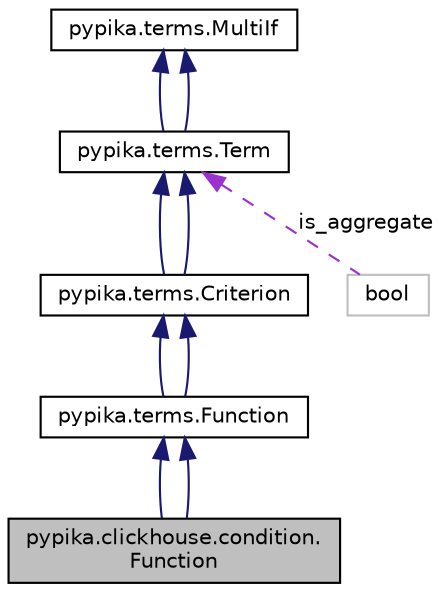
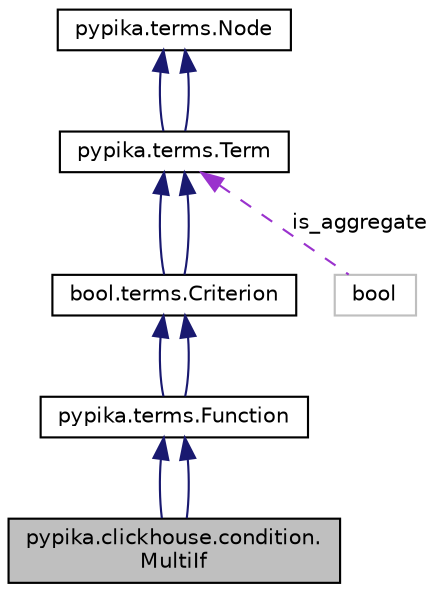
  digraph {
    node [color=black fillcolor=white fontname=Helvetica fontsize=10 shape=record style=filled]
    edge [color=midnightblue dir=back fontname=Helvetica fontsize=10 labelfontname=Helvetica labelfontsize=10 style=solid]
-   n1 [fillcolor=grey75 fontcolor=black height=0.2 label="pypika.clickhouse.condition.\lFunction" width=0.4]
+   n1 [fillcolor=grey75 fontcolor=black height=0.2 label="pypika.clickhouse.condition.\lMultiIf" width=0.4]
    n2 [height=0.2 label="pypika.terms.Function" width=0.4]
-   n3 [height=0.2 label="pypika.terms.Criterion" width=0.4]
+   n3 [height=0.2 label="bool.terms.Criterion" width=0.4]
    n4 [height=0.2 label="pypika.terms.Term" width=0.4]
    n5 [color=grey75 height=0.2 label=bool width=0.4]
-   n6 [height=0.2 label="pypika.terms.MultiIf" width=0.4]
+   n6 [height=0.2 label="pypika.terms.Node" width=0.4]
    n2 -> n1
    n2 -> n1
    n3 -> n2
    n3 -> n2
    n4 -> n3
    n4 -> n3
    n4 -> n5 [color=darkorchid3 label=" is_aggregate" style=dashed]
    n6 -> n4
    n6 -> n4
  }
